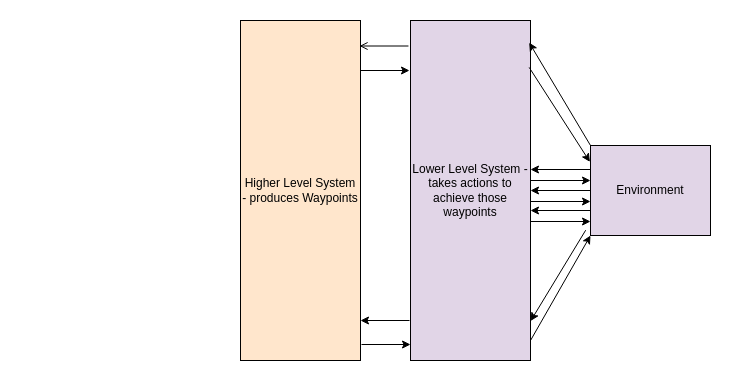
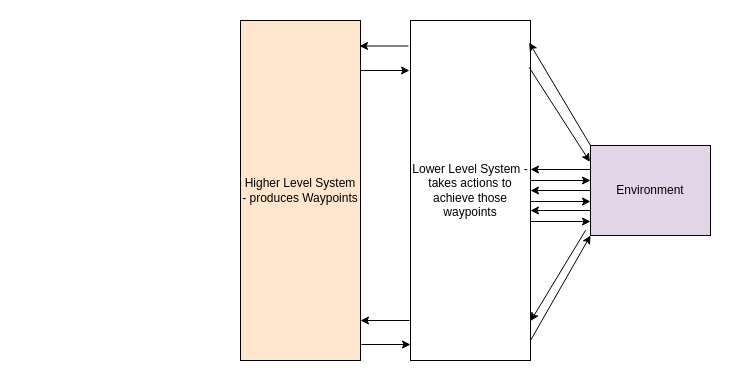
  <mxCell id="0" />
  <mxCell id="1" parent="0" />
  <mxCell id="2" value="" style="shape=image;verticalLabelPosition=bottom;labelBackgroundColor=default;verticalAlign=top;aspect=fixed;imageAspect=0;image=https://computerhistory.org/wp-content/uploads/2020/08/Neural_network_example_crop.png;" vertex="1" parent="1"><mxGeometry x="20" y="115" width="183.94" height="150" as="geometry" /></mxCell>
  <mxCell id="3" value="Higher Level System&lt;div&gt;- produces Waypoints&lt;/div&gt;" style="rounded=0;whiteSpace=wrap;html=1;fillColor=#ffe6cc;" vertex="1" parent="1"><mxGeometry x="240" y="20" width="120" height="340" as="geometry" /></mxCell>
- <mxCell id="4" value="Lower Level System - takes actions to achieve those waypoints" style="rounded=0;whiteSpace=wrap;html=1;fillColor=#e1d5e7;" vertex="1" parent="1"><mxGeometry x="410" y="20" width="120" height="340" as="geometry" /></mxCell>
+ <mxCell id="4" value="Lower Level System - takes actions to achieve those waypoints" style="rounded=0;whiteSpace=wrap;html=1;" vertex="1" parent="1"><mxGeometry x="410" y="20" width="120" height="340" as="geometry" /></mxCell>
  <mxCell id="5" value="Environment" style="rounded=0;whiteSpace=wrap;html=1;fillColor=#e1d5e7;" vertex="1" parent="1"><mxGeometry x="590" y="145" width="120" height="90" as="geometry" /></mxCell>
  <mxCell id="6" value="" style="endArrow=classic;html=1;rounded=0;exitX=0;exitY=0;exitDx=0;exitDy=0;entryX=0.989;entryY=0.065;entryDx=0;entryDy=0;entryPerimeter=0;" edge="1" parent="1" source="5" target="4"><mxGeometry width="50" height="50" relative="1" as="geometry"><mxPoint x="590" y="70" as="sourcePoint" /><mxPoint x="640" y="20" as="targetPoint" /></mxGeometry></mxCell>
- <mxCell id="7" value="" style="endArrow=open;html=1;rounded=0;exitX=-0.017;exitY=0.075;exitDx=0;exitDy=0;exitPerimeter=0;entryX=0.992;entryY=0.075;entryDx=0;entryDy=0;entryPerimeter=0;" edge="1" parent="1" source="4" target="3"><mxGeometry width="50" height="50" relative="1" as="geometry"><mxPoint x="490" y="300" as="sourcePoint" /><mxPoint x="540" y="250" as="targetPoint" /></mxGeometry></mxCell>
+ <mxCell id="7" value="" style="endArrow=classic;html=1;rounded=0;exitX=-0.017;exitY=0.075;exitDx=0;exitDy=0;exitPerimeter=0;entryX=0.992;entryY=0.075;entryDx=0;entryDy=0;entryPerimeter=0;" edge="1" parent="1" source="4" target="3"><mxGeometry width="50" height="50" relative="1" as="geometry"><mxPoint x="490" y="300" as="sourcePoint" /><mxPoint x="540" y="250" as="targetPoint" /></mxGeometry></mxCell>
  <mxCell id="8" value="" style="endArrow=none;html=1;rounded=0;exitX=-0.017;exitY=0.075;exitDx=0;exitDy=0;exitPerimeter=0;entryX=0.992;entryY=0.075;entryDx=0;entryDy=0;entryPerimeter=0;endFill=0;startArrow=classic;startFill=1;" edge="1" parent="1"><mxGeometry width="50" height="50" relative="1" as="geometry"><mxPoint x="409" y="70" as="sourcePoint" /><mxPoint x="360" y="70" as="targetPoint" /></mxGeometry></mxCell>
  <mxCell id="9" value="" style="endArrow=none;html=1;rounded=0;exitX=-0.005;exitY=0.182;exitDx=0;exitDy=0;exitPerimeter=0;entryX=0.989;entryY=0.138;entryDx=0;entryDy=0;entryPerimeter=0;endFill=0;startArrow=classic;startFill=1;" edge="1" parent="1" source="5" target="4"><mxGeometry width="50" height="50" relative="1" as="geometry"><mxPoint x="419" y="80" as="sourcePoint" /><mxPoint x="370" y="80" as="targetPoint" /></mxGeometry></mxCell>
  <mxCell id="10" value="" style="endArrow=classic;html=1;rounded=0;exitX=0;exitY=0.5;exitDx=0;exitDy=0;entryX=1;entryY=0.5;entryDx=0;entryDy=0;" edge="1" parent="1"><mxGeometry width="50" height="50" relative="1" as="geometry"><mxPoint x="590" y="169" as="sourcePoint" /><mxPoint x="530" y="169" as="targetPoint" /></mxGeometry></mxCell>
  <mxCell id="11" value="" style="endArrow=none;html=1;rounded=0;exitX=0;exitY=0.5;exitDx=0;exitDy=0;entryX=1;entryY=0.5;entryDx=0;entryDy=0;endFill=0;startArrow=classic;startFill=1;" edge="1" parent="1"><mxGeometry width="50" height="50" relative="1" as="geometry"><mxPoint x="590" y="180" as="sourcePoint" /><mxPoint x="530" y="180" as="targetPoint" /></mxGeometry></mxCell>
  <mxCell id="12" value="" style="endArrow=classic;html=1;rounded=0;exitX=0;exitY=0.5;exitDx=0;exitDy=0;entryX=1;entryY=0.5;entryDx=0;entryDy=0;" edge="1" parent="1"><mxGeometry width="50" height="50" relative="1" as="geometry"><mxPoint x="590" y="190" as="sourcePoint" /><mxPoint x="530" y="190" as="targetPoint" /></mxGeometry></mxCell>
  <mxCell id="13" value="" style="endArrow=none;html=1;rounded=0;exitX=0;exitY=0.5;exitDx=0;exitDy=0;entryX=1;entryY=0.5;entryDx=0;entryDy=0;endFill=0;startArrow=classic;startFill=1;" edge="1" parent="1"><mxGeometry width="50" height="50" relative="1" as="geometry"><mxPoint x="590" y="201" as="sourcePoint" /><mxPoint x="530" y="201" as="targetPoint" /></mxGeometry></mxCell>
  <mxCell id="14" value="" style="endArrow=classic;html=1;rounded=0;exitX=0;exitY=0.5;exitDx=0;exitDy=0;entryX=1;entryY=0.5;entryDx=0;entryDy=0;" edge="1" parent="1"><mxGeometry width="50" height="50" relative="1" as="geometry"><mxPoint x="590" y="210" as="sourcePoint" /><mxPoint x="530" y="210" as="targetPoint" /></mxGeometry></mxCell>
  <mxCell id="15" value="" style="endArrow=none;html=1;rounded=0;exitX=0;exitY=0.5;exitDx=0;exitDy=0;entryX=1;entryY=0.5;entryDx=0;entryDy=0;endFill=0;startArrow=classic;startFill=1;" edge="1" parent="1"><mxGeometry width="50" height="50" relative="1" as="geometry"><mxPoint x="590" y="221" as="sourcePoint" /><mxPoint x="530" y="221" as="targetPoint" /></mxGeometry></mxCell>
  <mxCell id="16" value="" style="endArrow=classic;html=1;rounded=0;exitX=-0.04;exitY=0.941;exitDx=0;exitDy=0;entryX=1.001;entryY=0.884;entryDx=0;entryDy=0;entryPerimeter=0;exitPerimeter=0;" edge="1" parent="1" source="5" target="4"><mxGeometry width="50" height="50" relative="1" as="geometry"><mxPoint x="601" y="338" as="sourcePoint" /><mxPoint x="540" y="235" as="targetPoint" /></mxGeometry></mxCell>
  <mxCell id="17" value="" style="endArrow=classic;html=1;rounded=0;exitX=-0.017;exitY=0.075;exitDx=0;exitDy=0;exitPerimeter=0;entryX=0.992;entryY=0.075;entryDx=0;entryDy=0;entryPerimeter=0;" edge="1" parent="1"><mxGeometry width="50" height="50" relative="1" as="geometry"><mxPoint x="409" y="320" as="sourcePoint" /><mxPoint x="360" y="320" as="targetPoint" /></mxGeometry></mxCell>
  <mxCell id="18" value="" style="endArrow=none;html=1;rounded=0;exitX=-0.017;exitY=0.075;exitDx=0;exitDy=0;exitPerimeter=0;entryX=0.992;entryY=0.075;entryDx=0;entryDy=0;entryPerimeter=0;endFill=0;startArrow=classic;startFill=1;" edge="1" parent="1"><mxGeometry width="50" height="50" relative="1" as="geometry"><mxPoint x="410" y="344" as="sourcePoint" /><mxPoint x="361" y="344" as="targetPoint" /></mxGeometry></mxCell>
  <mxCell id="19" value="" style="endArrow=none;html=1;rounded=0;exitX=0;exitY=1;exitDx=0;exitDy=0;entryX=0.992;entryY=0.075;entryDx=0;entryDy=0;entryPerimeter=0;endFill=0;startArrow=classic;startFill=1;" edge="1" parent="1" source="5"><mxGeometry width="50" height="50" relative="1" as="geometry"><mxPoint x="579" y="340" as="sourcePoint" /><mxPoint x="530" y="340" as="targetPoint" /></mxGeometry></mxCell>
